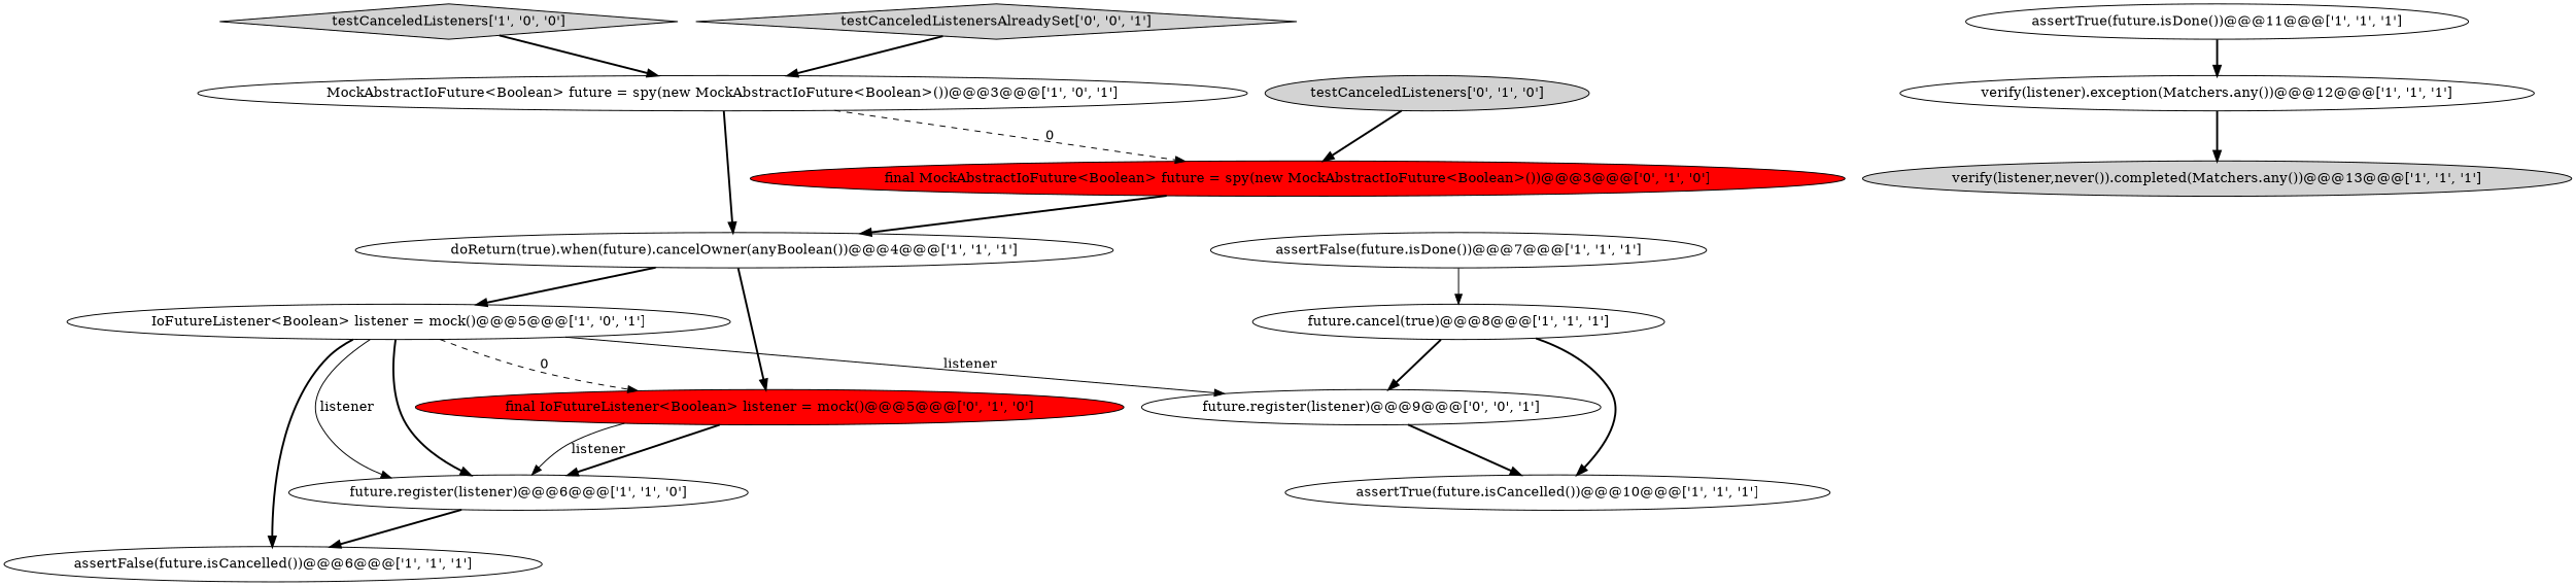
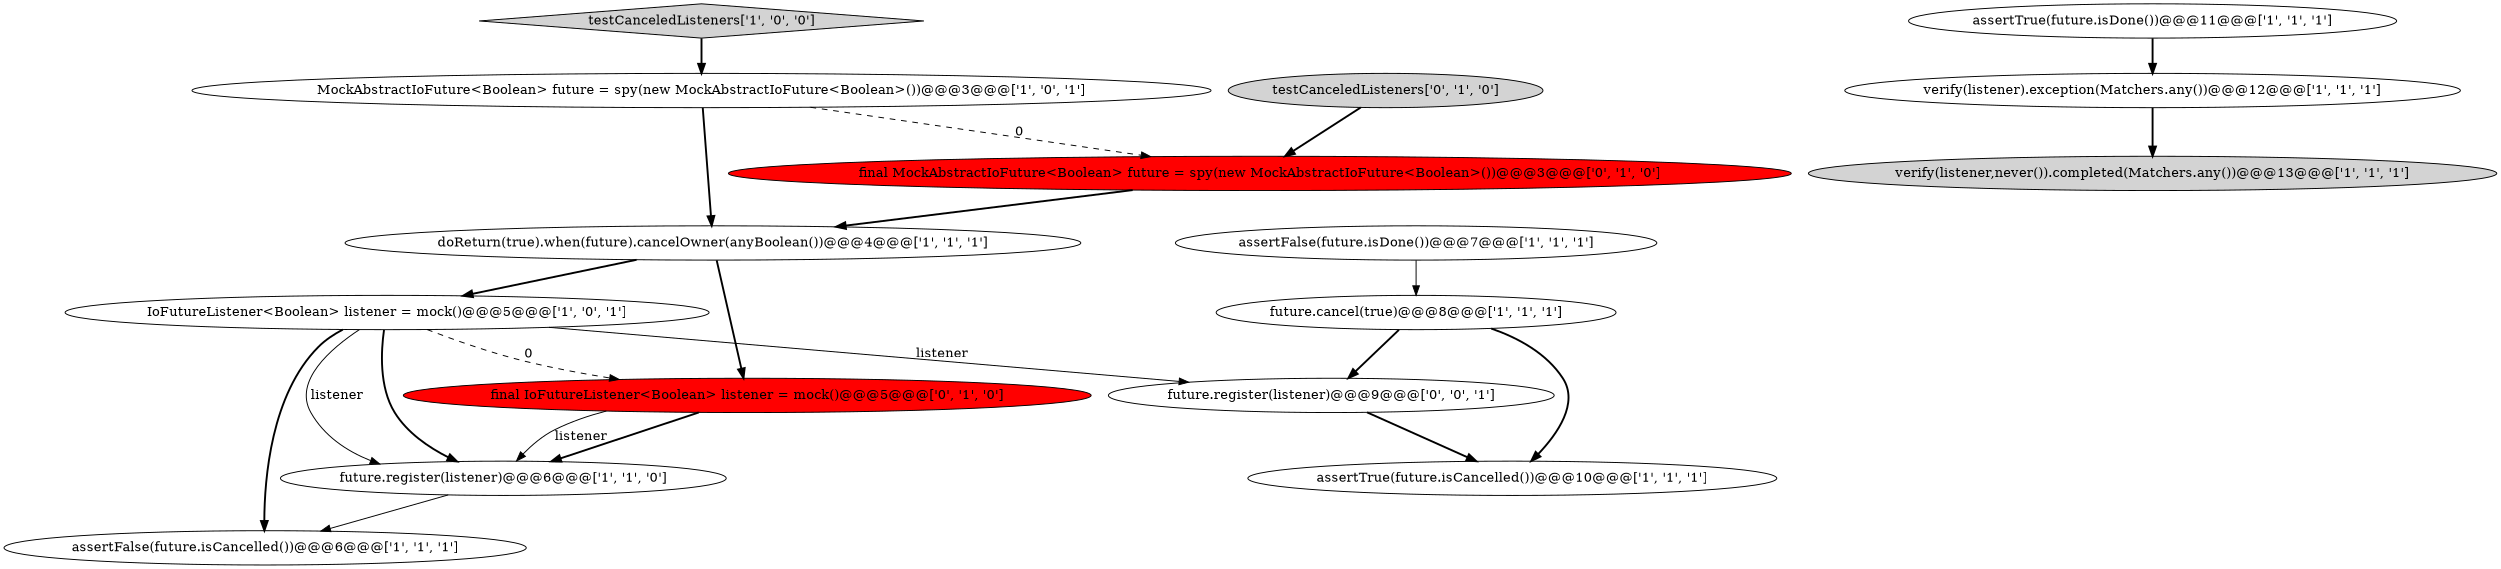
  digraph {
    node [fillcolor=white shape=ellipse style=filled]
    edge [style=bold]
    n1 [label="MockAbstractIoFuture<Boolean> future = spy(new MockAbstractIoFuture<Boolean>())@@@3@@@['1', '0', '1']"]
    n2 [label="doReturn(true).when(future).cancelOwner(anyBoolean())@@@4@@@['1', '1', '1']"]
    n3 [fillcolor=red label="final MockAbstractIoFuture<Boolean> future = spy(new MockAbstractIoFuture<Boolean>())@@@3@@@['0', '1', '0']"]
    n4 [label="IoFutureListener<Boolean> listener = mock()@@@5@@@['1', '0', '1']"]
    n5 [fillcolor=red label="final IoFutureListener<Boolean> listener = mock()@@@5@@@['0', '1', '0']"]
    n6 [label="future.register(listener)@@@6@@@['1', '1', '0']"]
    n7 [label="assertFalse(future.isCancelled())@@@6@@@['1', '1', '1']"]
    n8 [label="future.register(listener)@@@9@@@['0', '0', '1']"]
    n9 [label="assertTrue(future.isDone())@@@11@@@['1', '1', '1']"]
    n10 [label="verify(listener).exception(Matchers.any())@@@12@@@['1', '1', '1']"]
    n11 [fillcolor=lightgray label="verify(listener,never()).completed(Matchers.any())@@@13@@@['1', '1', '1']"]
    n12 [fillcolor=lightgray label="testCanceledListeners['0', '1', '0']"]
    n13 [label="future.cancel(true)@@@8@@@['1', '1', '1']"]
    n14 [label="assertTrue(future.isCancelled())@@@10@@@['1', '1', '1']"]
    n15 [label="assertFalse(future.isDone())@@@7@@@['1', '1', '1']"]
    n16 [fillcolor=lightgray label="testCanceledListeners['1', '0', '0']" shape=diamond]
-   n17 [fillcolor=lightgray label="testCanceledListenersAlreadySet['0', '0', '1']" shape=diamond]
    n1 -> n2
    n1 -> n3 [label=0 style=dashed]
    n2 -> n4
    n2 -> n5
    n3 -> n2
    n4 -> n5 [label=0 style=dashed]
    n4 -> n6 [label=listener style=solid]
    n4 -> n6
    n4 -> n7
    n4 -> n8 [label=listener style=solid]
    n5 -> n6
    n5 -> n6 [label=listener style=solid]
-   n6 -> n7
+   n6 -> n7 [style=solid]
    n8 -> n14
    n9 -> n10
    n10 -> n11
    n12 -> n3
    n13 -> n8
    n13 -> n14
    n15 -> n13 [style=solid]
    n16 -> n1
-   n17 -> n1
  }
